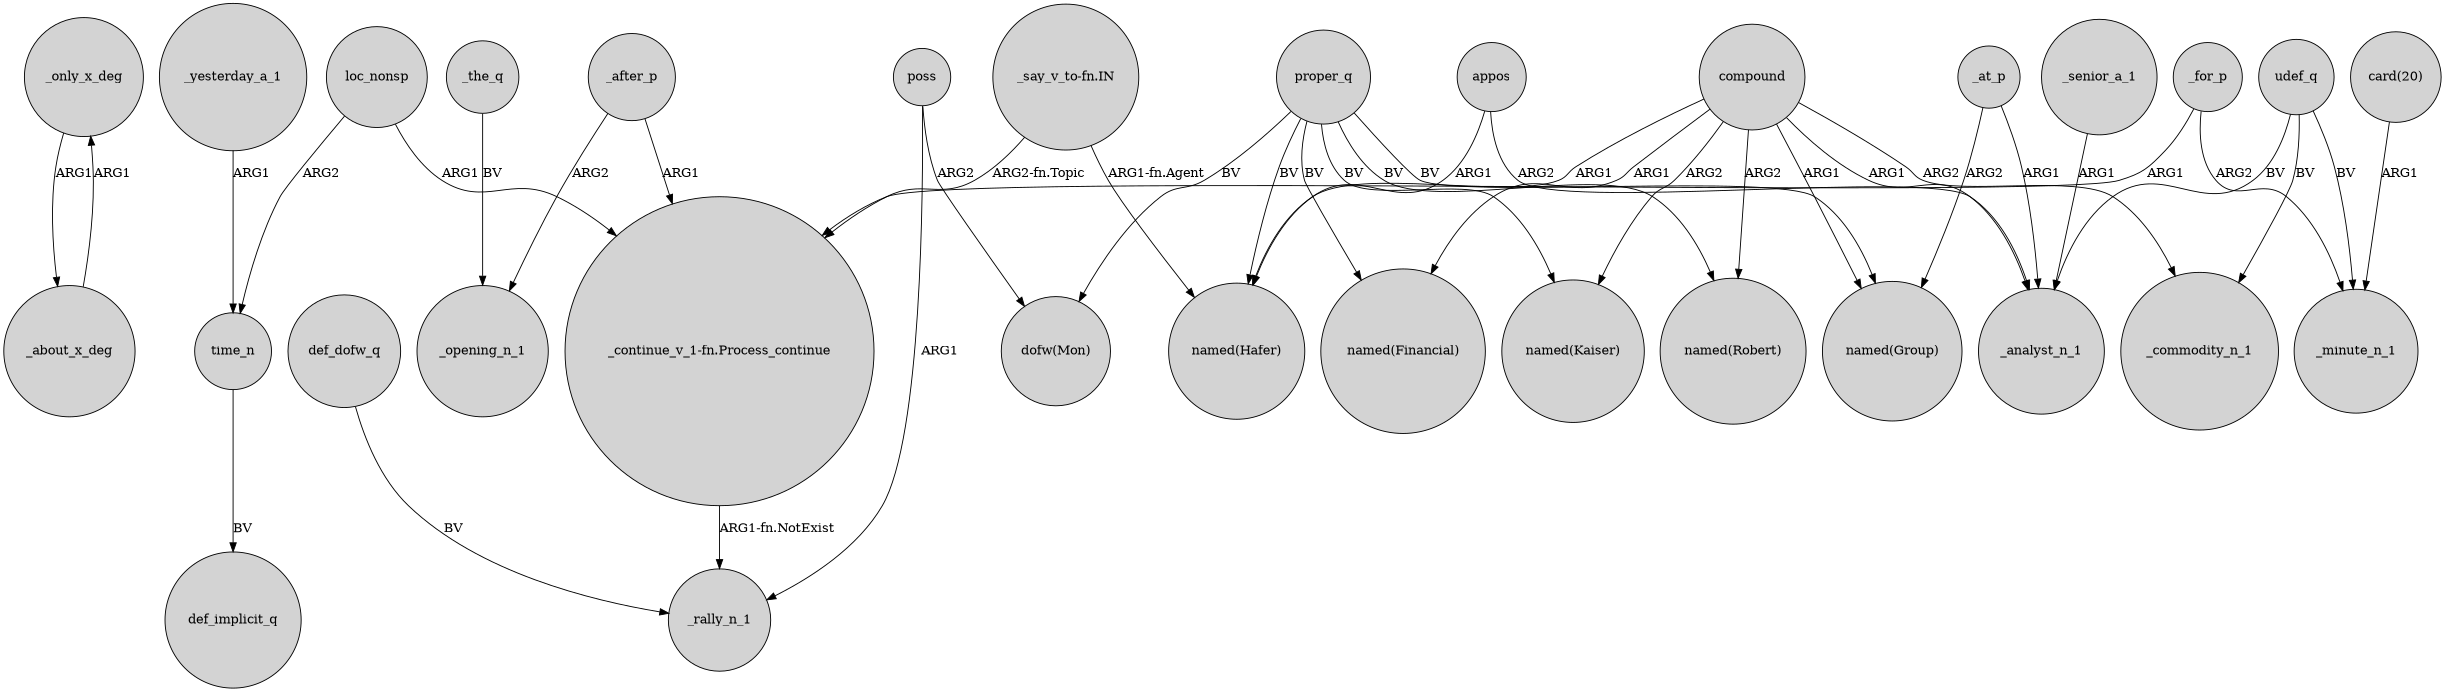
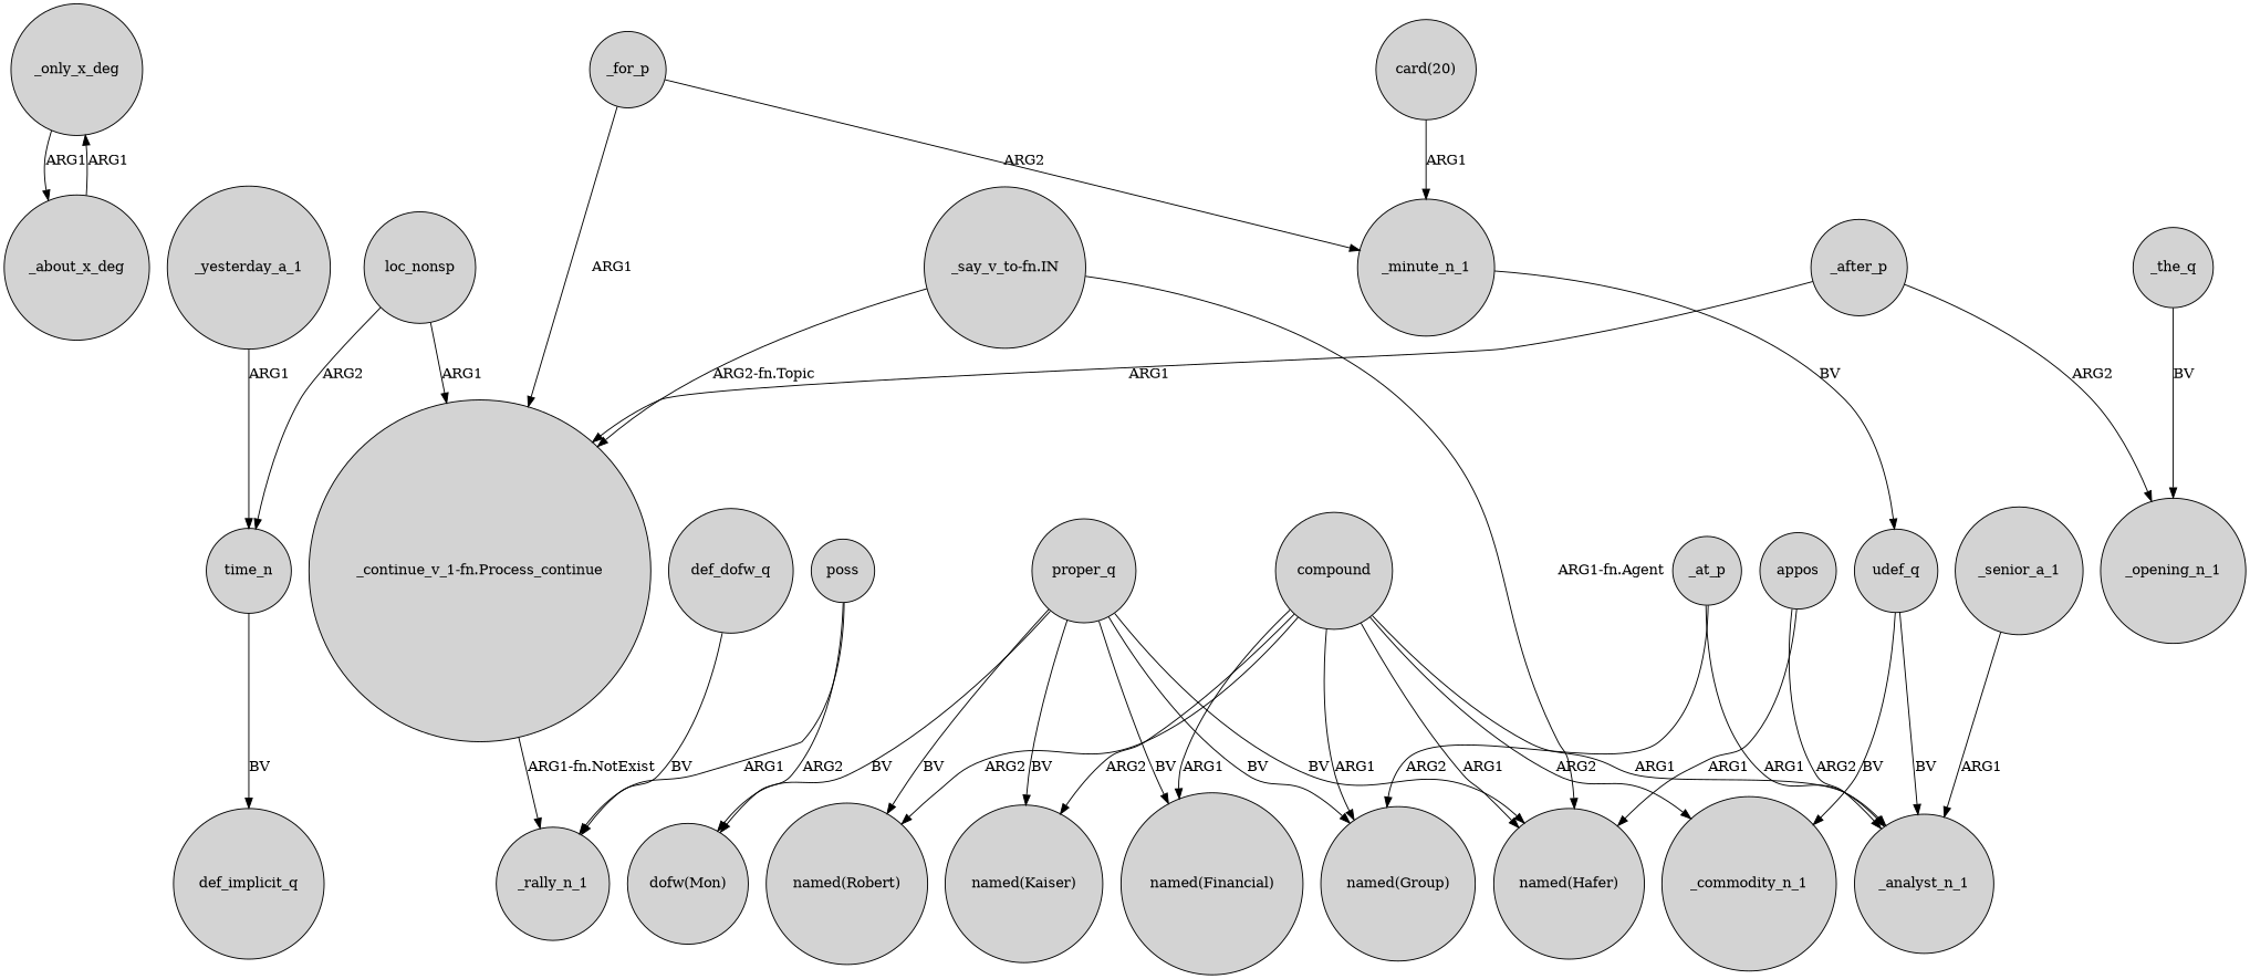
  digraph {
    node [shape=circle style=filled]
    _only_x_deg
    _about_x_deg
    _yesterday_a_1
    time_n
    def_implicit_q
    poss
    _rally_n_1
    "dofw(Mon)"
    loc_nonsp
    "_continue_v_1-fn.Process_continue"
    "_say_v_to-fn.IN"
    "named(Hafer)"
    udef_q
    _commodity_n_1
    _minute_n_1
    _analyst_n_1
    _after_p
    _opening_n_1
    _for_p
    appos
    compound
    "named(Kaiser)"
    "named(Robert)"
    "named(Group)"
    "named(Financial)"
    proper_q
    _the_q
    n28 [label=def_dofw_q]
    _at_p
    "card(20)"
    _senior_a_1
    _only_x_deg -> _about_x_deg [label=ARG1]
    _about_x_deg -> _only_x_deg [label=ARG1]
    _yesterday_a_1 -> time_n [label=ARG1]
    time_n -> def_implicit_q [label=BV]
    poss -> _rally_n_1 [label=ARG1]
    poss -> "dofw(Mon)" [label=ARG2]
    loc_nonsp -> time_n [label=ARG2]
    loc_nonsp -> "_continue_v_1-fn.Process_continue" [label=ARG1]
    "_continue_v_1-fn.Process_continue" -> _rally_n_1 [label="ARG1-fn.NotExist"]
    "_say_v_to-fn.IN" -> "_continue_v_1-fn.Process_continue" [label="ARG2-fn.Topic"]
    "_say_v_to-fn.IN" -> "named(Hafer)" [label="ARG1-fn.Agent"]
    udef_q -> _commodity_n_1 [label=BV]
-   udef_q -> _minute_n_1 [label=BV]
+   _minute_n_1 -> udef_q [label=BV]
    udef_q -> _analyst_n_1 [label=BV]
    _after_p -> "_continue_v_1-fn.Process_continue" [label=ARG1]
    _after_p -> _opening_n_1 [label=ARG2]
    _for_p -> "_continue_v_1-fn.Process_continue" [label=ARG1]
    _for_p -> _minute_n_1 [label=ARG2]
    appos -> "named(Hafer)" [label=ARG1]
    appos -> _analyst_n_1 [label=ARG2]
    compound -> "named(Hafer)" [label=ARG1]
    compound -> _commodity_n_1 [label=ARG2]
    compound -> _analyst_n_1 [label=ARG1]
    compound -> "named(Kaiser)" [label=ARG2]
    compound -> "named(Robert)" [label=ARG2]
    compound -> "named(Group)" [label=ARG1]
    compound -> "named(Financial)" [label=ARG1]
    proper_q -> "dofw(Mon)" [label=BV]
    proper_q -> "named(Hafer)" [label=BV]
    proper_q -> "named(Kaiser)" [label=BV]
    proper_q -> "named(Robert)" [label=BV]
    proper_q -> "named(Group)" [label=BV]
    proper_q -> "named(Financial)" [label=BV]
    _the_q -> _opening_n_1 [label=BV]
    n28 -> _rally_n_1 [label=BV]
    _at_p -> _analyst_n_1 [label=ARG1]
    _at_p -> "named(Group)" [label=ARG2]
    "card(20)" -> _minute_n_1 [label=ARG1]
    _senior_a_1 -> _analyst_n_1 [label=ARG1]
  }
